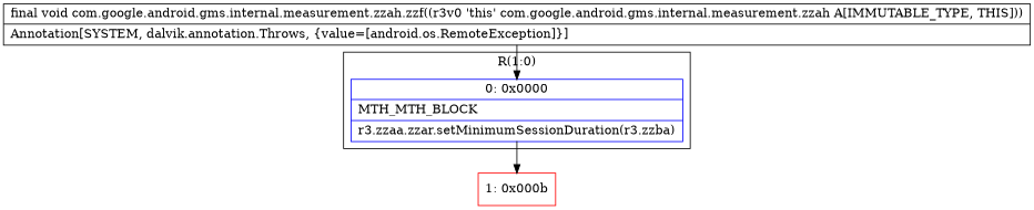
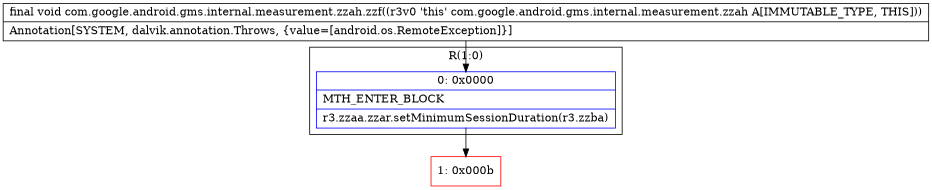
  digraph {
    node [shape=record]
-   n1 [color=blue label="{0\:\ 0x0000|MTH_MTH_BLOCK\l|r3.zzaa.zzar.setMinimumSessionDuration(r3.zzba)\l}"]
+   n1 [color=blue label="{0\:\ 0x0000|MTH_ENTER_BLOCK\l|r3.zzaa.zzar.setMinimumSessionDuration(r3.zzba)\l}"]
    n2 [color=red label="{1\:\ 0x000b}"]
    n3 [label="{final void com.google.android.gms.internal.measurement.zzah.zzf((r3v0 'this' com.google.android.gms.internal.measurement.zzah A[IMMUTABLE_TYPE, THIS]))  | Annotation[SYSTEM, dalvik.annotation.Throws, \{value=[android.os.RemoteException]\}]\l}"]
    subgraph cluster_1 {
      label="R(1:0)"
      n1
    }
    n1 -> n2
    n3 -> n1
  }
